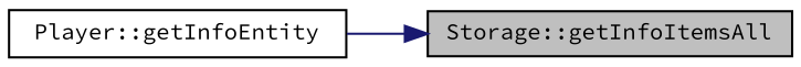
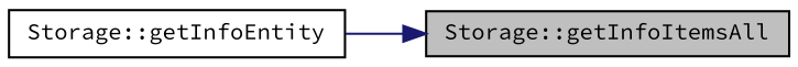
  digraph {
    rankdir=RL
    fontname="Source Code Pro"
    node [color=black fontname="Source Code Pro" fontsize=10 shape=record style=filled]
    n1 [fillcolor=grey75 fontcolor=black height=0.2 label="Storage::getInfoItemsAll" width=0.4]
-   n2 [fillcolor=white height=0.2 label="Player::getInfoEntity" width=0.4]
+   n2 [fillcolor=white height=0.2 label="Storage::getInfoEntity" width=0.4]
    n1 -> n2 [color=midnightblue dir=back fontname="Source Code Pro" fontsize=10 labelfontname=Helvetica labelfontsize=10 style=solid]
  }
